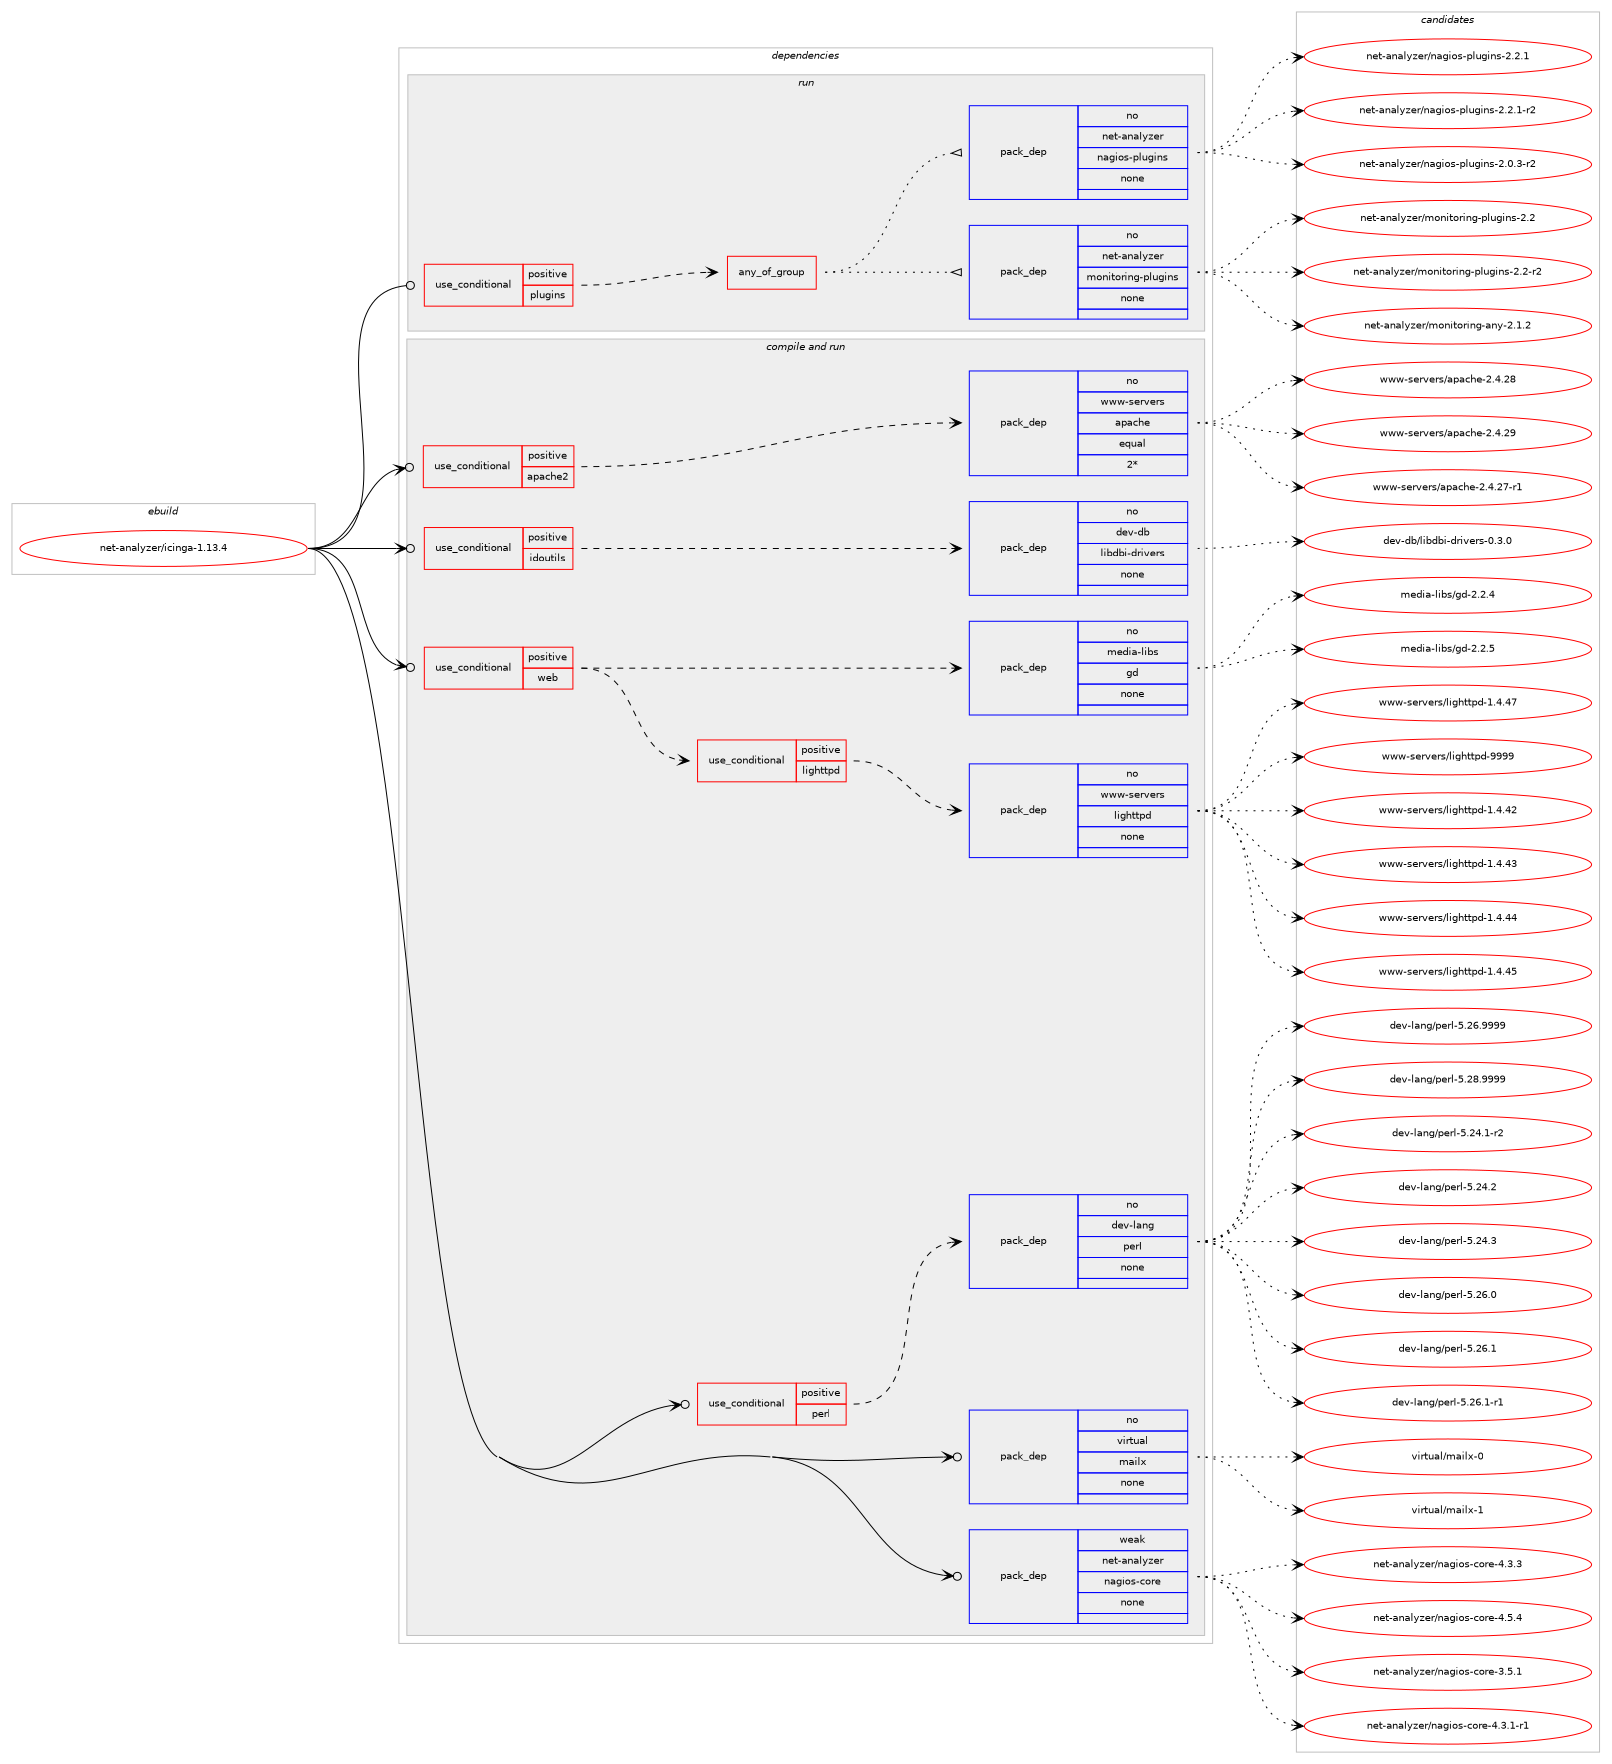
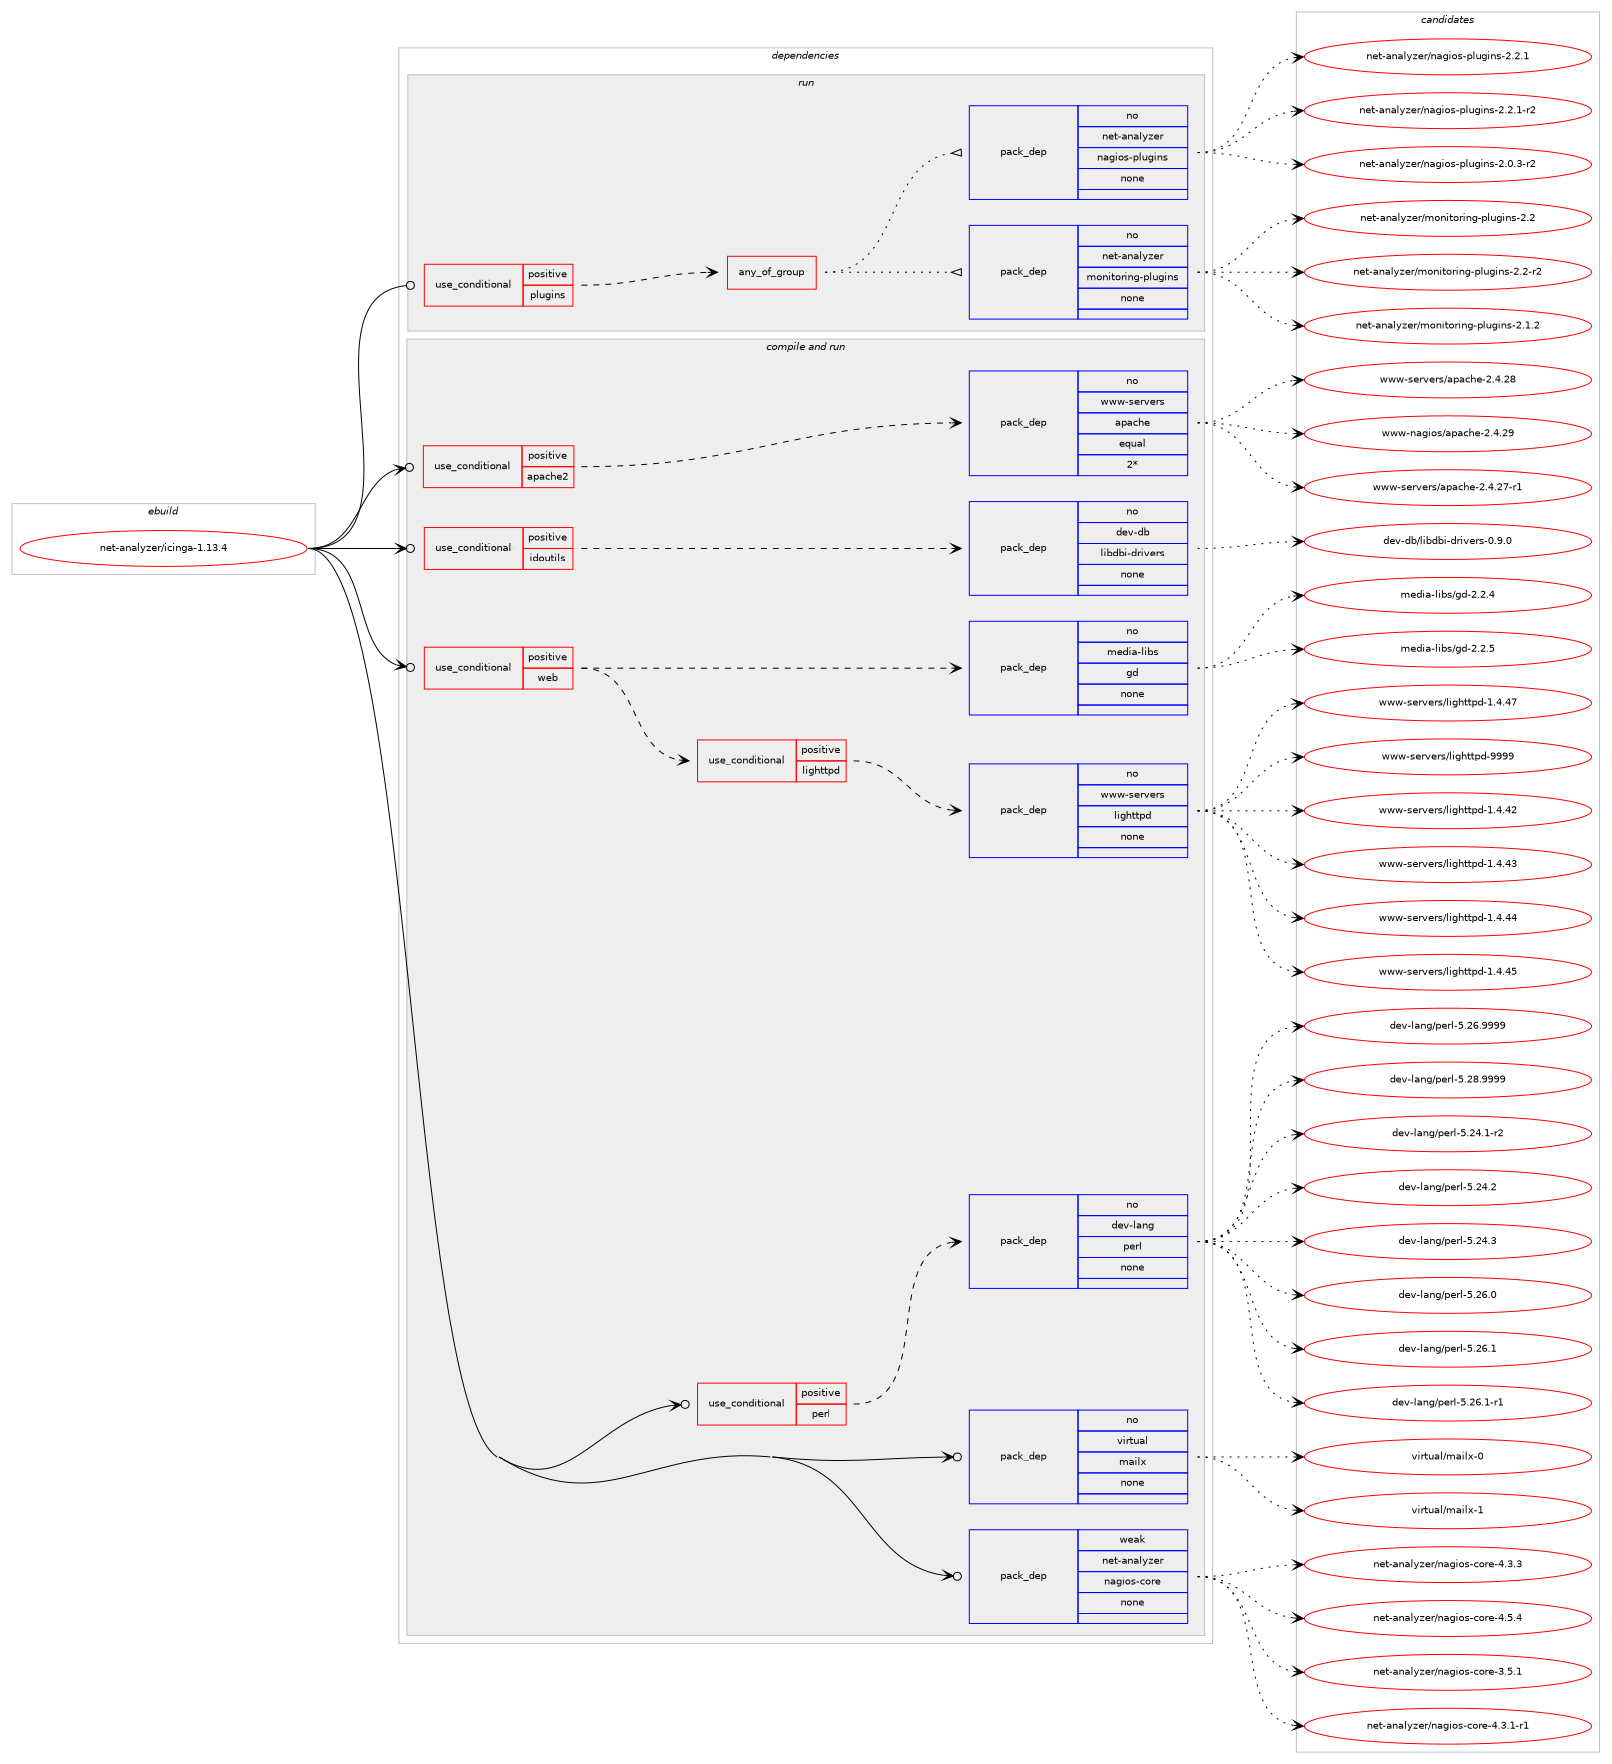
  digraph {
    compound=true
    concentrate=true
    fontname=Helvetica
    fontsize=10
    newrank=true
    rankdir=LR
    ranksep=1.5
    node [color=red fontname=Helvetica fontsize=10]
    edge [arrowhead=vee headport=w style=dotted tailport=e weight=100]
    n1 [label="net-analyzer/icinga-1.13.4" width=4]
    n2 [color=blue label=<<TABLE BORDER="0" CELLBORDER="1" CELLSPACING="0" CELLPADDING="4" WIDTH="220"><TR><TD ROWSPAN="6" CELLPADDING="30">pack_dep</TD></TR><TR><TD WIDTH="110">no</TD></TR><TR><TD>www-servers</TD></TR><TR><TD>apache</TD></TR><TR><TD>equal</TD></TR><TR><TD>2*</TD></TR></TABLE>> shape=none]
    n3 [label=<<TABLE BORDER="0" CELLBORDER="1" CELLSPACING="0" CELLPADDING="4"><TR><TD ROWSPAN="3" CELLPADDING="10">use_conditional</TD></TR><TR><TD>positive</TD></TR><TR><TD>apache2</TD></TR></TABLE>> shape=none]
    n4 [color=blue label=<<TABLE BORDER="0" CELLBORDER="1" CELLSPACING="0" CELLPADDING="4" WIDTH="220"><TR><TD ROWSPAN="6" CELLPADDING="30">pack_dep</TD></TR><TR><TD WIDTH="110">no</TD></TR><TR><TD>dev-db</TD></TR><TR><TD>libdbi-drivers</TD></TR><TR><TD>none</TD></TR><TR><TD></TD></TR></TABLE>> shape=none]
    n5 [label=<<TABLE BORDER="0" CELLBORDER="1" CELLSPACING="0" CELLPADDING="4"><TR><TD ROWSPAN="3" CELLPADDING="10">use_conditional</TD></TR><TR><TD>positive</TD></TR><TR><TD>idoutils</TD></TR></TABLE>> shape=none]
    n6 [color=blue label=<<TABLE BORDER="0" CELLBORDER="1" CELLSPACING="0" CELLPADDING="4" WIDTH="220"><TR><TD ROWSPAN="6" CELLPADDING="30">pack_dep</TD></TR><TR><TD WIDTH="110">no</TD></TR><TR><TD>dev-lang</TD></TR><TR><TD>perl</TD></TR><TR><TD>none</TD></TR><TR><TD></TD></TR></TABLE>> shape=none]
    n7 [label=<<TABLE BORDER="0" CELLBORDER="1" CELLSPACING="0" CELLPADDING="4"><TR><TD ROWSPAN="3" CELLPADDING="10">use_conditional</TD></TR><TR><TD>positive</TD></TR><TR><TD>perl</TD></TR></TABLE>> shape=none]
    n8 [color=blue label=<<TABLE BORDER="0" CELLBORDER="1" CELLSPACING="0" CELLPADDING="4" WIDTH="220"><TR><TD ROWSPAN="6" CELLPADDING="30">pack_dep</TD></TR><TR><TD WIDTH="110">no</TD></TR><TR><TD>media-libs</TD></TR><TR><TD>gd</TD></TR><TR><TD>none</TD></TR><TR><TD></TD></TR></TABLE>> shape=none]
    n9 [color=blue label=<<TABLE BORDER="0" CELLBORDER="1" CELLSPACING="0" CELLPADDING="4" WIDTH="220"><TR><TD ROWSPAN="6" CELLPADDING="30">pack_dep</TD></TR><TR><TD WIDTH="110">no</TD></TR><TR><TD>www-servers</TD></TR><TR><TD>lighttpd</TD></TR><TR><TD>none</TD></TR><TR><TD></TD></TR></TABLE>> shape=none]
    n10 [label=<<TABLE BORDER="0" CELLBORDER="1" CELLSPACING="0" CELLPADDING="4"><TR><TD ROWSPAN="3" CELLPADDING="10">use_conditional</TD></TR><TR><TD>positive</TD></TR><TR><TD>lighttpd</TD></TR></TABLE>> shape=none]
    n11 [label=<<TABLE BORDER="0" CELLBORDER="1" CELLSPACING="0" CELLPADDING="4"><TR><TD ROWSPAN="3" CELLPADDING="10">use_conditional</TD></TR><TR><TD>positive</TD></TR><TR><TD>web</TD></TR></TABLE>> shape=none]
    n12 [color=blue label=<<TABLE BORDER="0" CELLBORDER="1" CELLSPACING="0" CELLPADDING="4" WIDTH="220"><TR><TD ROWSPAN="6" CELLPADDING="30">pack_dep</TD></TR><TR><TD WIDTH="110">no</TD></TR><TR><TD>virtual</TD></TR><TR><TD>mailx</TD></TR><TR><TD>none</TD></TR><TR><TD></TD></TR></TABLE>> shape=none]
    n13 [color=blue label=<<TABLE BORDER="0" CELLBORDER="1" CELLSPACING="0" CELLPADDING="4" WIDTH="220"><TR><TD ROWSPAN="6" CELLPADDING="30">pack_dep</TD></TR><TR><TD WIDTH="110">weak</TD></TR><TR><TD>net-analyzer</TD></TR><TR><TD>nagios-core</TD></TR><TR><TD>none</TD></TR><TR><TD></TD></TR></TABLE>> shape=none]
    n14 [color=blue label=<<TABLE BORDER="0" CELLBORDER="1" CELLSPACING="0" CELLPADDING="4" WIDTH="220"><TR><TD ROWSPAN="6" CELLPADDING="30">pack_dep</TD></TR><TR><TD WIDTH="110">no</TD></TR><TR><TD>net-analyzer</TD></TR><TR><TD>monitoring-plugins</TD></TR><TR><TD>none</TD></TR><TR><TD></TD></TR></TABLE>> shape=none]
    n15 [color=blue label=<<TABLE BORDER="0" CELLBORDER="1" CELLSPACING="0" CELLPADDING="4" WIDTH="220"><TR><TD ROWSPAN="6" CELLPADDING="30">pack_dep</TD></TR><TR><TD WIDTH="110">no</TD></TR><TR><TD>net-analyzer</TD></TR><TR><TD>nagios-plugins</TD></TR><TR><TD>none</TD></TR><TR><TD></TD></TR></TABLE>> shape=none]
    n16 [label=<<TABLE BORDER="0" CELLBORDER="1" CELLSPACING="0" CELLPADDING="4"><TR><TD CELLPADDING="10">any_of_group</TD></TR></TABLE>> shape=none]
    n17 [label=<<TABLE BORDER="0" CELLBORDER="1" CELLSPACING="0" CELLPADDING="4"><TR><TD ROWSPAN="3" CELLPADDING="10">use_conditional</TD></TR><TR><TD>positive</TD></TR><TR><TD>plugins</TD></TR></TABLE>> shape=none]
    n18 [label="www-servers/apache-2.4.27-r1" width=4]
    n19 [label="www-servers/apache-2.4.28" width=4]
-   n20 [label="www-servers/apache-2.4.29" width=4]
-   n21 [label="dev-db/libdbi-drivers-0.3.0" width=4]
+   n20 [label="www-nagios/apache-2.4.29" width=4]
+   n21 [label="dev-db/libdbi-drivers-0.9.0" width=4]
    n22 [label="dev-lang/perl-5.24.1-r2" width=4]
    n23 [label="dev-lang/perl-5.24.2" width=4]
    n24 [label="dev-lang/perl-5.24.3" width=4]
    n25 [label="dev-lang/perl-5.26.0" width=4]
    n26 [label="dev-lang/perl-5.26.1" width=4]
    n27 [label="dev-lang/perl-5.26.1-r1" width=4]
    n28 [label="dev-lang/perl-5.26.9999" width=4]
    n29 [label="dev-lang/perl-5.28.9999" width=4]
    n30 [label="media-libs/gd-2.2.4" width=4]
    n31 [label="media-libs/gd-2.2.5" width=4]
    n32 [label="www-servers/lighttpd-1.4.42" width=4]
    n33 [label="www-servers/lighttpd-1.4.43" width=4]
    n34 [label="www-servers/lighttpd-1.4.44" width=4]
    n35 [label="www-servers/lighttpd-1.4.45" width=4]
    n36 [label="www-servers/lighttpd-1.4.47" width=4]
    n37 [label="www-servers/lighttpd-9999" width=4]
    n38 [label="virtual/mailx-0" width=4]
    n39 [label="virtual/mailx-1" width=4]
    n40 [label="net-analyzer/nagios-core-3.5.1" width=4]
    n41 [label="net-analyzer/nagios-core-4.3.1-r1" width=4]
    n42 [label="net-analyzer/nagios-core-4.3.3" width=4]
    n43 [label="net-analyzer/nagios-core-4.5.4" width=4]
-   n44 [label="net-analyzer/monitoring-any-2.1.2" width=4]
+   n44 [label="net-analyzer/monitoring-plugins-2.1.2" width=4]
    n45 [label="net-analyzer/monitoring-plugins-2.2" width=4]
    n46 [label="net-analyzer/monitoring-plugins-2.2-r2" width=4]
    n47 [label="net-analyzer/nagios-plugins-2.0.3-r2" width=4]
    n48 [label="net-analyzer/nagios-plugins-2.2.1" width=4]
    n49 [label="net-analyzer/nagios-plugins-2.2.1-r2" width=4]
    subgraph cluster_1 {
      color=gray
      label=<<i>ebuild</i>>
      rank=same
      n1
    }
    subgraph cluster_2 {
      color=gray
      label=<<i>dependencies</i>>
      subgraph cluster_3 {
        color=gray
        fillcolor="#eeeeee"
        label=<<i>compile</i>>
        style=filled
      }
      subgraph cluster_4 {
        color=gray
        fillcolor="#eeeeee"
        label=<<i>compile and run</i>>
        style=filled
        subgraph sub_5 {
          color=gray
          fillcolor="#eeeeee"
          label=<<i>compile and run</i>>
          style=filled
          n3
          subgraph sub_6 {
            color=gray
            fillcolor="#eeeeee"
            label=<<i>compile and run</i>>
            style=filled
            n2
          }
        }
        subgraph sub_7 {
          color=gray
          fillcolor="#eeeeee"
          label=<<i>compile and run</i>>
          style=filled
          n5
          subgraph sub_8 {
            color=gray
            fillcolor="#eeeeee"
            label=<<i>compile and run</i>>
            style=filled
            n4
          }
        }
        subgraph sub_9 {
          color=gray
          fillcolor="#eeeeee"
          label=<<i>compile and run</i>>
          style=filled
          n7
          subgraph sub_10 {
            color=gray
            fillcolor="#eeeeee"
            label=<<i>compile and run</i>>
            style=filled
            n6
          }
        }
        subgraph sub_11 {
          color=gray
          fillcolor="#eeeeee"
          label=<<i>compile and run</i>>
          style=filled
          n11
          subgraph sub_12 {
            color=gray
            fillcolor="#eeeeee"
            label=<<i>compile and run</i>>
            style=filled
            n8
          }
          subgraph sub_13 {
            color=gray
            fillcolor="#eeeeee"
            label=<<i>compile and run</i>>
            style=filled
            n10
            subgraph sub_14 {
              color=gray
              fillcolor="#eeeeee"
              label=<<i>compile and run</i>>
              style=filled
              n9
            }
          }
        }
        subgraph sub_15 {
          color=gray
          fillcolor="#eeeeee"
          label=<<i>compile and run</i>>
          style=filled
          n12
        }
        subgraph sub_16 {
          color=gray
          fillcolor="#eeeeee"
          label=<<i>compile and run</i>>
          style=filled
          n13
        }
      }
      subgraph cluster_17 {
        color=gray
        fillcolor="#eeeeee"
        label=<<i>run</i>>
        style=filled
        subgraph sub_18 {
          color=gray
          fillcolor="#eeeeee"
          label=<<i>run</i>>
          style=filled
          n17
          subgraph sub_19 {
            color=gray
            fillcolor="#eeeeee"
            label=<<i>run</i>>
            style=filled
            n16
            subgraph sub_20 {
              color=gray
              fillcolor="#eeeeee"
              label=<<i>run</i>>
              style=filled
              n14
            }
            subgraph sub_21 {
              color=gray
              fillcolor="#eeeeee"
              label=<<i>run</i>>
              style=filled
              n15
            }
          }
        }
      }
    }
    subgraph cluster_22 {
      color=gray
      label=<<i>candidates</i>>
      rank=same
      subgraph sub_23 {
        color=black
        label=<<i>candidates</i>>
        nodesep=1
        rank=same
        n18
        n19
        n20
      }
      subgraph sub_24 {
        color=black
        label=<<i>candidates</i>>
        nodesep=1
        rank=same
        n21
      }
      subgraph sub_25 {
        color=black
        label=<<i>candidates</i>>
        nodesep=1
        rank=same
        n22
        n23
        n24
        n25
        n26
        n27
        n28
        n29
      }
      subgraph sub_26 {
        color=black
        label=<<i>candidates</i>>
        nodesep=1
        rank=same
        n30
        n31
      }
      subgraph sub_27 {
        color=black
        label=<<i>candidates</i>>
        nodesep=1
        rank=same
        n32
        n33
        n34
        n35
        n36
        n37
      }
      subgraph sub_28 {
        color=black
        label=<<i>candidates</i>>
        nodesep=1
        rank=same
        n38
        n39
      }
      subgraph sub_29 {
        color=black
        label=<<i>candidates</i>>
        nodesep=1
        rank=same
        n40
        n41
        n42
        n43
      }
      subgraph sub_30 {
        color=black
        label=<<i>candidates</i>>
        nodesep=1
        rank=same
        n44
        n45
        n46
      }
      subgraph sub_31 {
        color=black
        label=<<i>candidates</i>>
        nodesep=1
        rank=same
        n47
        n48
        n49
      }
    }
    n1 -> n3 [arrowhead=odotvee style=solid weight=20]
    n1 -> n5 [arrowhead=odotvee style=solid weight=20]
    n1 -> n7 [arrowhead=odotvee style=solid weight=20]
    n1 -> n11 [arrowhead=odotvee style=solid weight=20]
    n1 -> n12 [arrowhead=odotvee style=solid weight=20]
    n1 -> n13 [arrowhead=odotvee style=solid weight=20]
    n1 -> n17 [arrowhead=odot style=solid weight=20]
    n2 -> n18
    n2 -> n19
    n2 -> n20
    n3 -> n2 [style=dashed weight=20]
    n4 -> n21
    n5 -> n4 [style=dashed weight=20]
    n6 -> n22
    n6 -> n23
    n6 -> n24
    n6 -> n25
    n6 -> n26
    n6 -> n27
    n6 -> n28
    n6 -> n29
    n7 -> n6 [style=dashed weight=20]
    n8 -> n30
    n8 -> n31
    n9 -> n32
    n9 -> n33
    n9 -> n34
    n9 -> n35
    n9 -> n36
    n9 -> n37
    n10 -> n9 [style=dashed weight=20]
    n11 -> n8 [style=dashed weight=20]
    n11 -> n10 [style=dashed weight=20]
    n12 -> n38
    n12 -> n39
    n13 -> n40
    n13 -> n41
    n13 -> n42
    n13 -> n43
    n14 -> n44
    n14 -> n45
    n14 -> n46
    n15 -> n47
    n15 -> n48
    n15 -> n49
    n16 -> n14 [arrowhead=oinv weight=20]
    n16 -> n15 [arrowhead=oinv weight=20]
    n17 -> n16 [style=dashed weight=20]
  }
